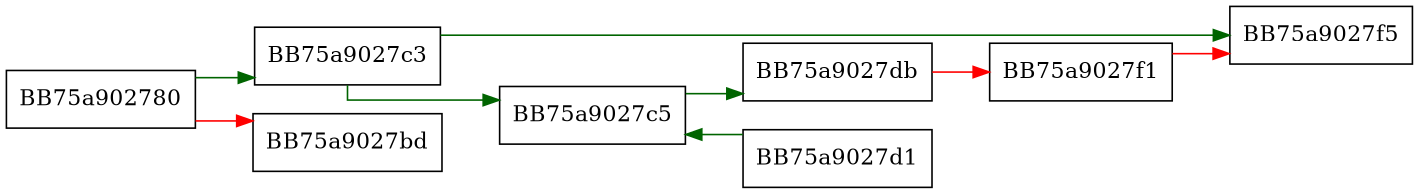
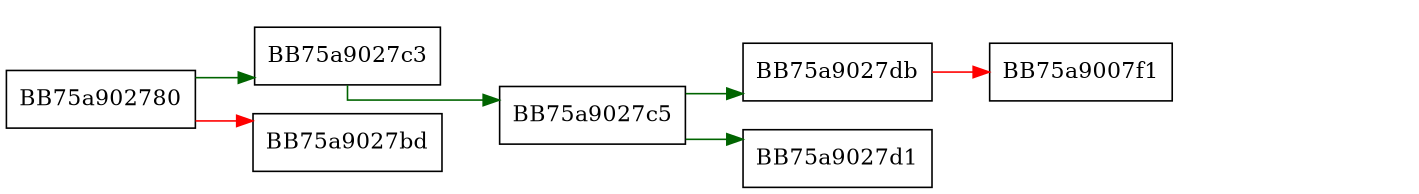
  digraph {
    rankdir=LR
    splines=ortho
    node [shape=box]
    edge [color=darkgreen]
    BB75a902780
    BB75a9027c3
    BB75a9027bd
-   BB75a9027f5
    BB75a9027c5
    BB75a9027db
    BB75a9027d1
-   BB75a9027f1
+   BB75a9027f1 [label=BB75a9007f1]
    BB75a902780 -> BB75a9027c3
    BB75a902780 -> BB75a9027bd [color=red]
-   BB75a9027c3 -> BB75a9027f5
    BB75a9027c3 -> BB75a9027c5
    BB75a9027c5 -> BB75a9027db
-   BB75a9027d1 -> BB75a9027c5
+   BB75a9027c5 -> BB75a9027d1
    BB75a9027db -> BB75a9027f1 [color=red]
-   BB75a9027f1 -> BB75a9027f5 [color=red]
  }
